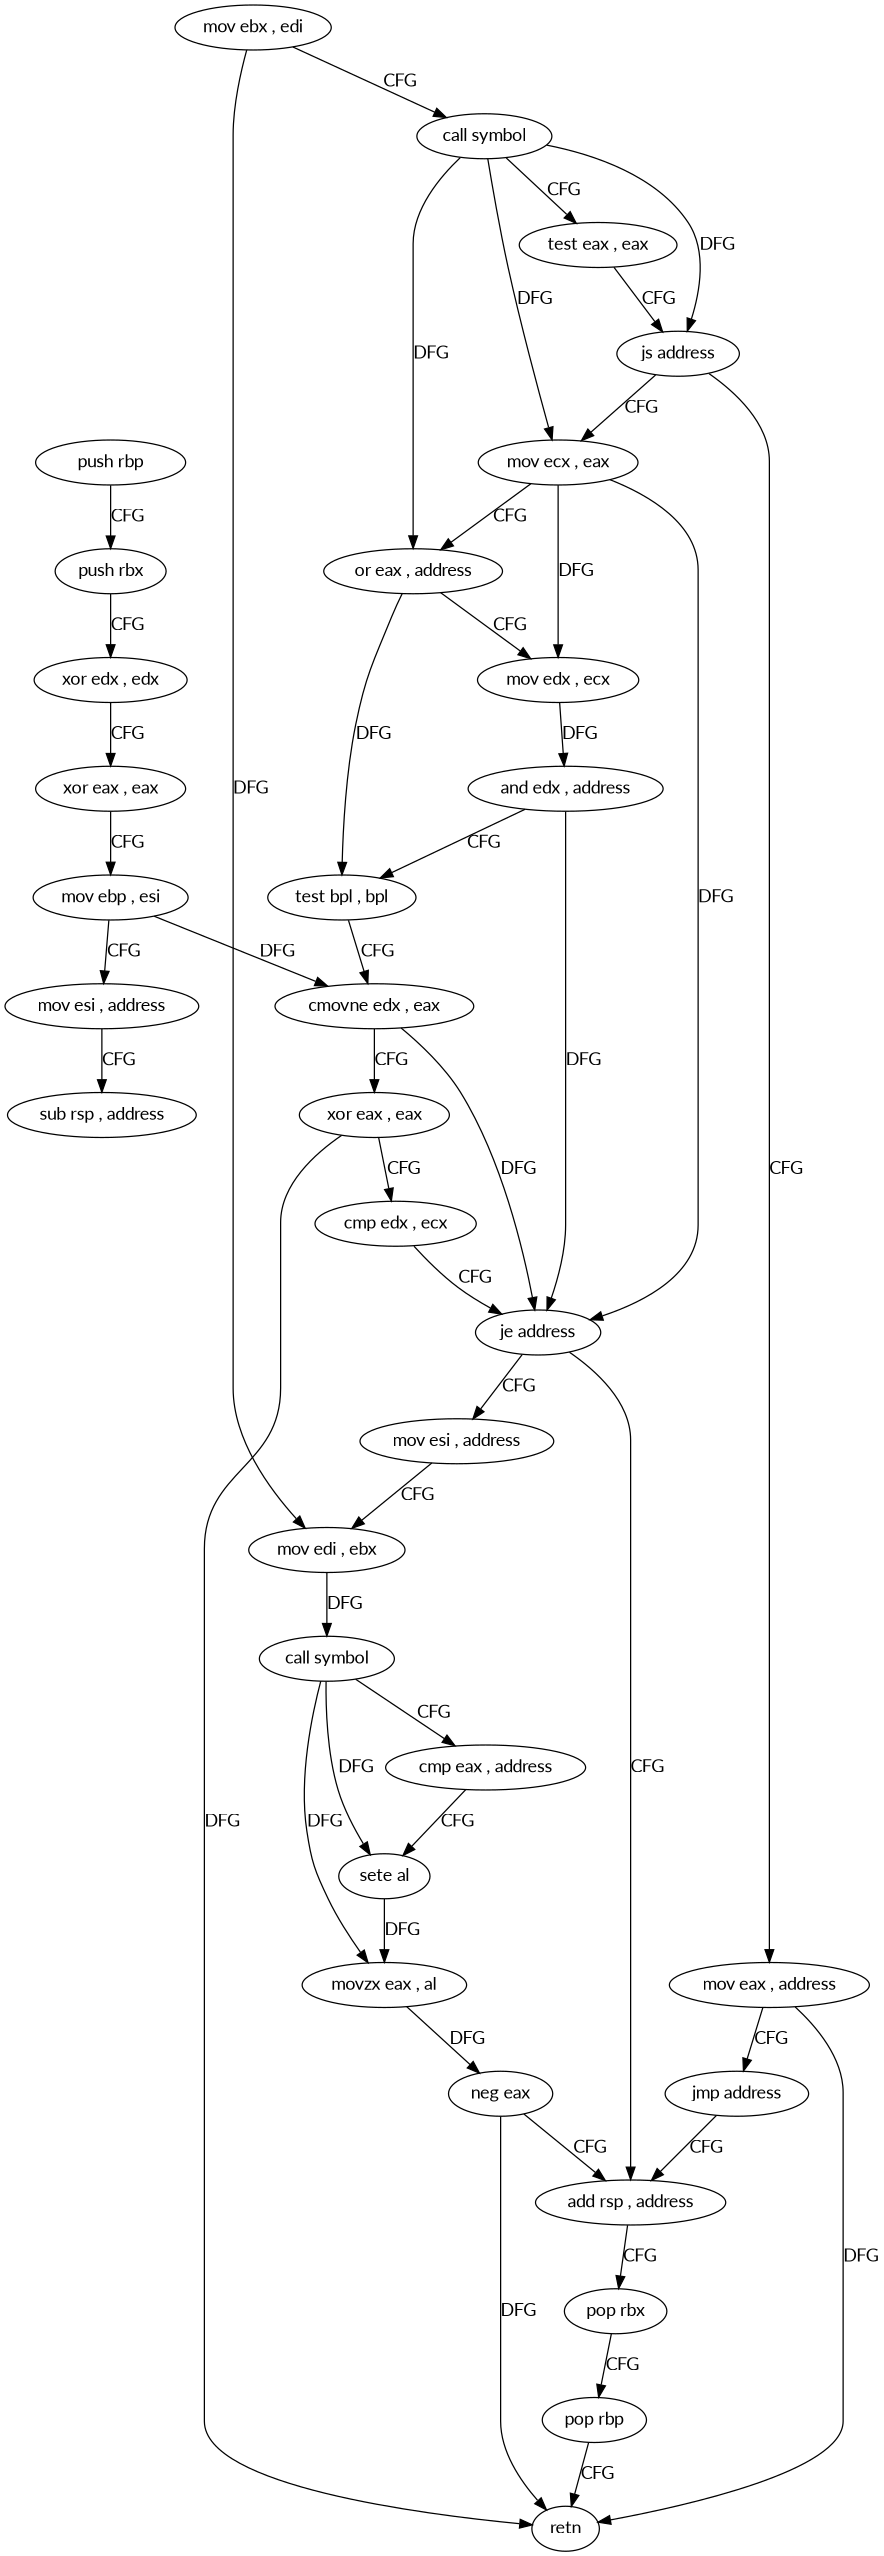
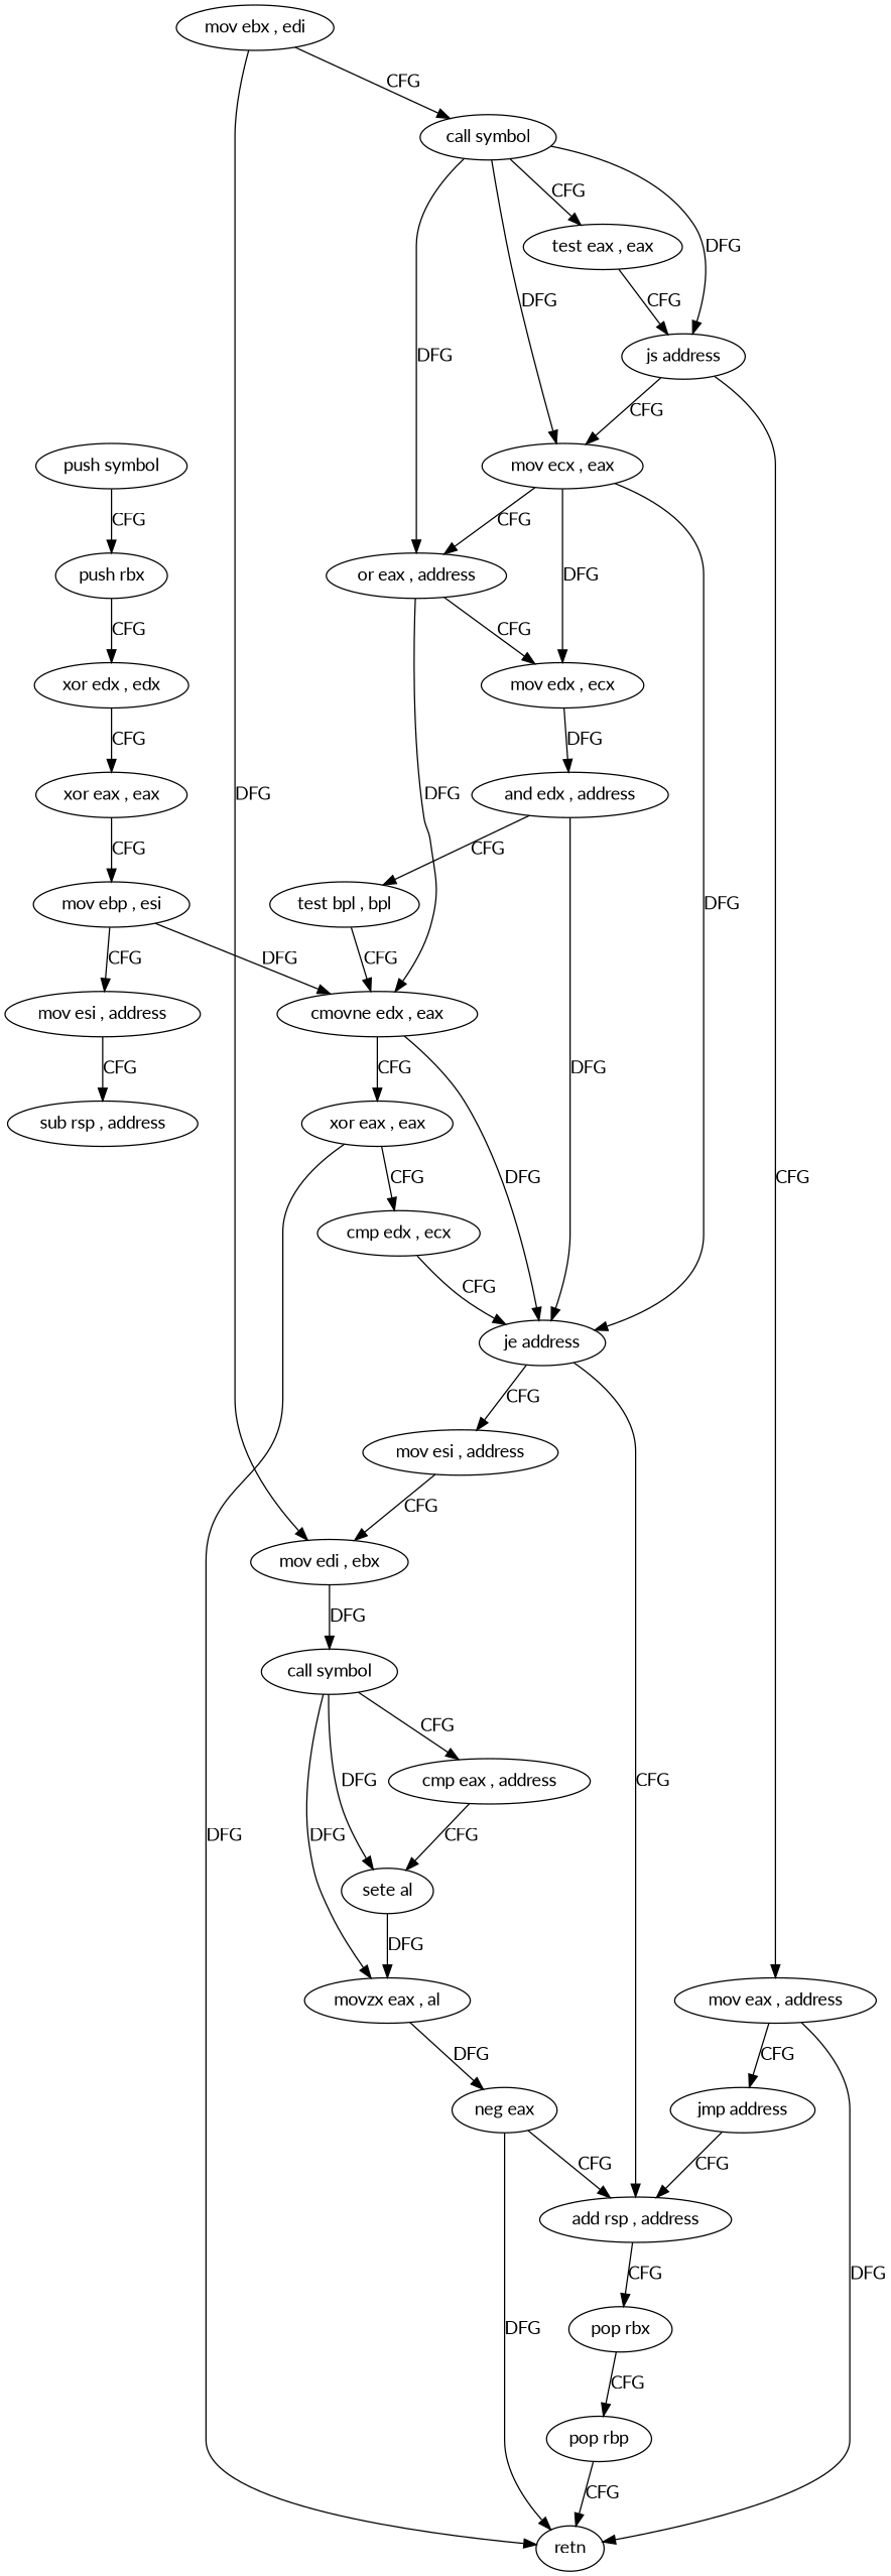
  digraph {
    fontname=Lato
    node [fontname=Lato]
    edge [fontname=Lato]
-   n1 [label="push rbp"]
+   n1 [label="push symbol"]
    n2 [label="push rbx"]
    n3 [label="xor edx , edx"]
    n4 [label="xor eax , eax"]
    n5 [label="mov ebp , esi"]
    n6 [label="mov esi , address"]
    n7 [label="cmovne edx , eax"]
    n8 [label="sub rsp , address"]
    n9 [label="je address"]
    n10 [label="xor eax , eax"]
    n11 [label="mov ebx , edi"]
    n12 [label="call symbol"]
    n13 [label="mov edi , ebx"]
    n14 [label="test eax , eax"]
    n15 [label="js address"]
    n16 [label="mov ecx , eax"]
    n17 [label="or eax , address"]
    n18 [label="call symbol"]
    n19 [label="mov eax , address"]
    n20 [label="mov edx , ecx"]
    n21 [label="jmp address"]
    n22 [label=retn]
    n23 [label="add rsp , address"]
    n24 [label="and edx , address"]
    n25 [label="mov esi , address"]
    n26 [label="pop rbx"]
    n27 [label="pop rbp"]
    n28 [label="test bpl , bpl"]
    n29 [label="cmp edx , ecx"]
    n30 [label="cmp eax , address"]
    n31 [label="sete al"]
    n32 [label="movzx eax , al"]
    n33 [label="neg eax"]
    n1 -> n2 [label=CFG]
    n2 -> n3 [label=CFG]
    n3 -> n4 [label=CFG]
    n4 -> n5 [label=CFG]
    n5 -> n6 [label=CFG]
    n5 -> n7 [label=DFG]
    n6 -> n8 [label=CFG]
    n7 -> n9 [label=DFG]
    n7 -> n10 [label=CFG]
    n9 -> n23 [label=CFG]
    n9 -> n25 [label=CFG]
    n10 -> n22 [label=DFG]
    n10 -> n29 [label=CFG]
    n11 -> n12 [label=CFG]
    n11 -> n13 [label=DFG]
    n12 -> n14 [label=CFG]
    n12 -> n15 [label=DFG]
    n12 -> n16 [label=DFG]
    n12 -> n17 [label=DFG]
    n13 -> n18 [label=DFG]
    n14 -> n15 [label=CFG]
    n15 -> n16 [label=CFG]
    n15 -> n19 [label=CFG]
    n16 -> n9 [label=DFG]
    n16 -> n17 [label=CFG]
    n16 -> n20 [label=DFG]
-   n17 -> n28 [label=DFG]
+   n17 -> n7 [label=DFG]
    n17 -> n20 [label=CFG]
    n18 -> n30 [label=CFG]
    n18 -> n31 [label=DFG]
    n18 -> n32 [label=DFG]
    n19 -> n21 [label=CFG]
    n19 -> n22 [label=DFG]
    n20 -> n24 [label=DFG]
    n21 -> n23 [label=CFG]
    n23 -> n26 [label=CFG]
    n24 -> n9 [label=DFG]
    n24 -> n28 [label=CFG]
    n25 -> n13 [label=CFG]
    n26 -> n27 [label=CFG]
    n27 -> n22 [label=CFG]
    n28 -> n7 [label=CFG]
    n29 -> n9 [label=CFG]
    n30 -> n31 [label=CFG]
    n31 -> n32 [label=DFG]
    n32 -> n33 [label=DFG]
    n33 -> n22 [label=DFG]
    n33 -> n23 [label=CFG]
  }
